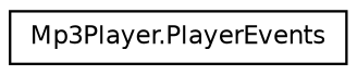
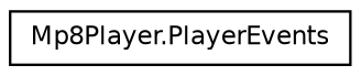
  digraph {
    rankdir=LR
-   n1 [color=black fillcolor=white fontname=Helvetica fontsize=10 height=0.2 label="Mp3Player.PlayerEvents" shape=record style=filled width=0.4]
+   n1 [color=black fillcolor=white fontname=Helvetica fontsize=10 height=0.2 label="Mp8Player.PlayerEvents" shape=record style=filled width=0.4]
  }
